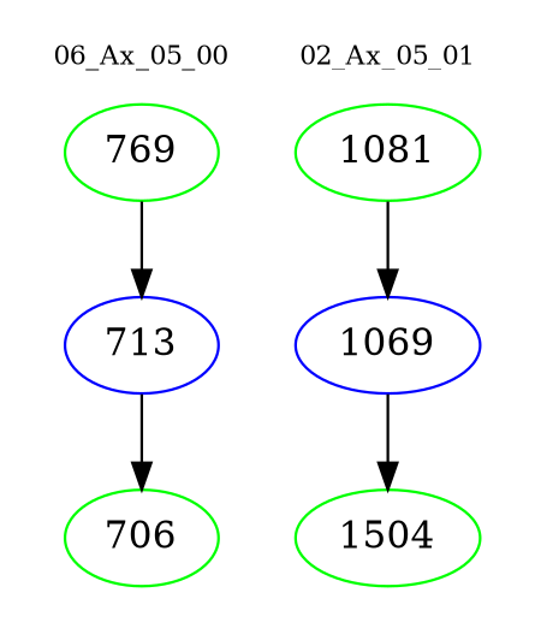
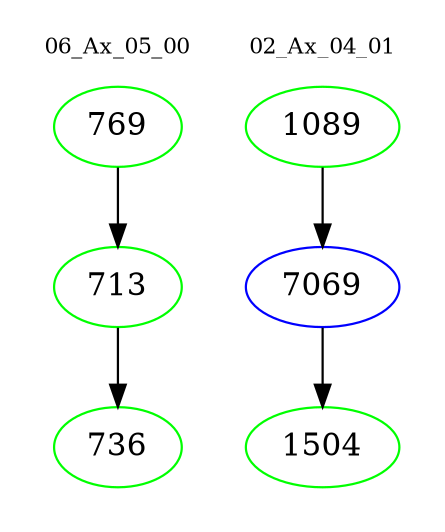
  digraph {
    node [color=green]
    edge [color=black]
    n1 [label=769]
-   n2 [color=blue label=713]
-   n3 [label=706]
-   n4 [label=1081]
-   n5 [color=blue label=1069]
+   n2 [label=713]
+   n3 [label=736]
+   n4 [label=1089]
+   n5 [color=blue label=7069]
    n6 [label=1504]
    subgraph cluster_1 {
      color=white
      fontsize=10
      label="06_Ax_05_00"
      n1
      n2
      n3
    }
    subgraph cluster_2 {
      color=white
      fontsize=10
-     label="02_Ax_05_01"
+     label="02_Ax_04_01"
      n4
      n5
      n6
    }
    n1 -> n2
    n2 -> n3
    n4 -> n5
    n5 -> n6
  }
